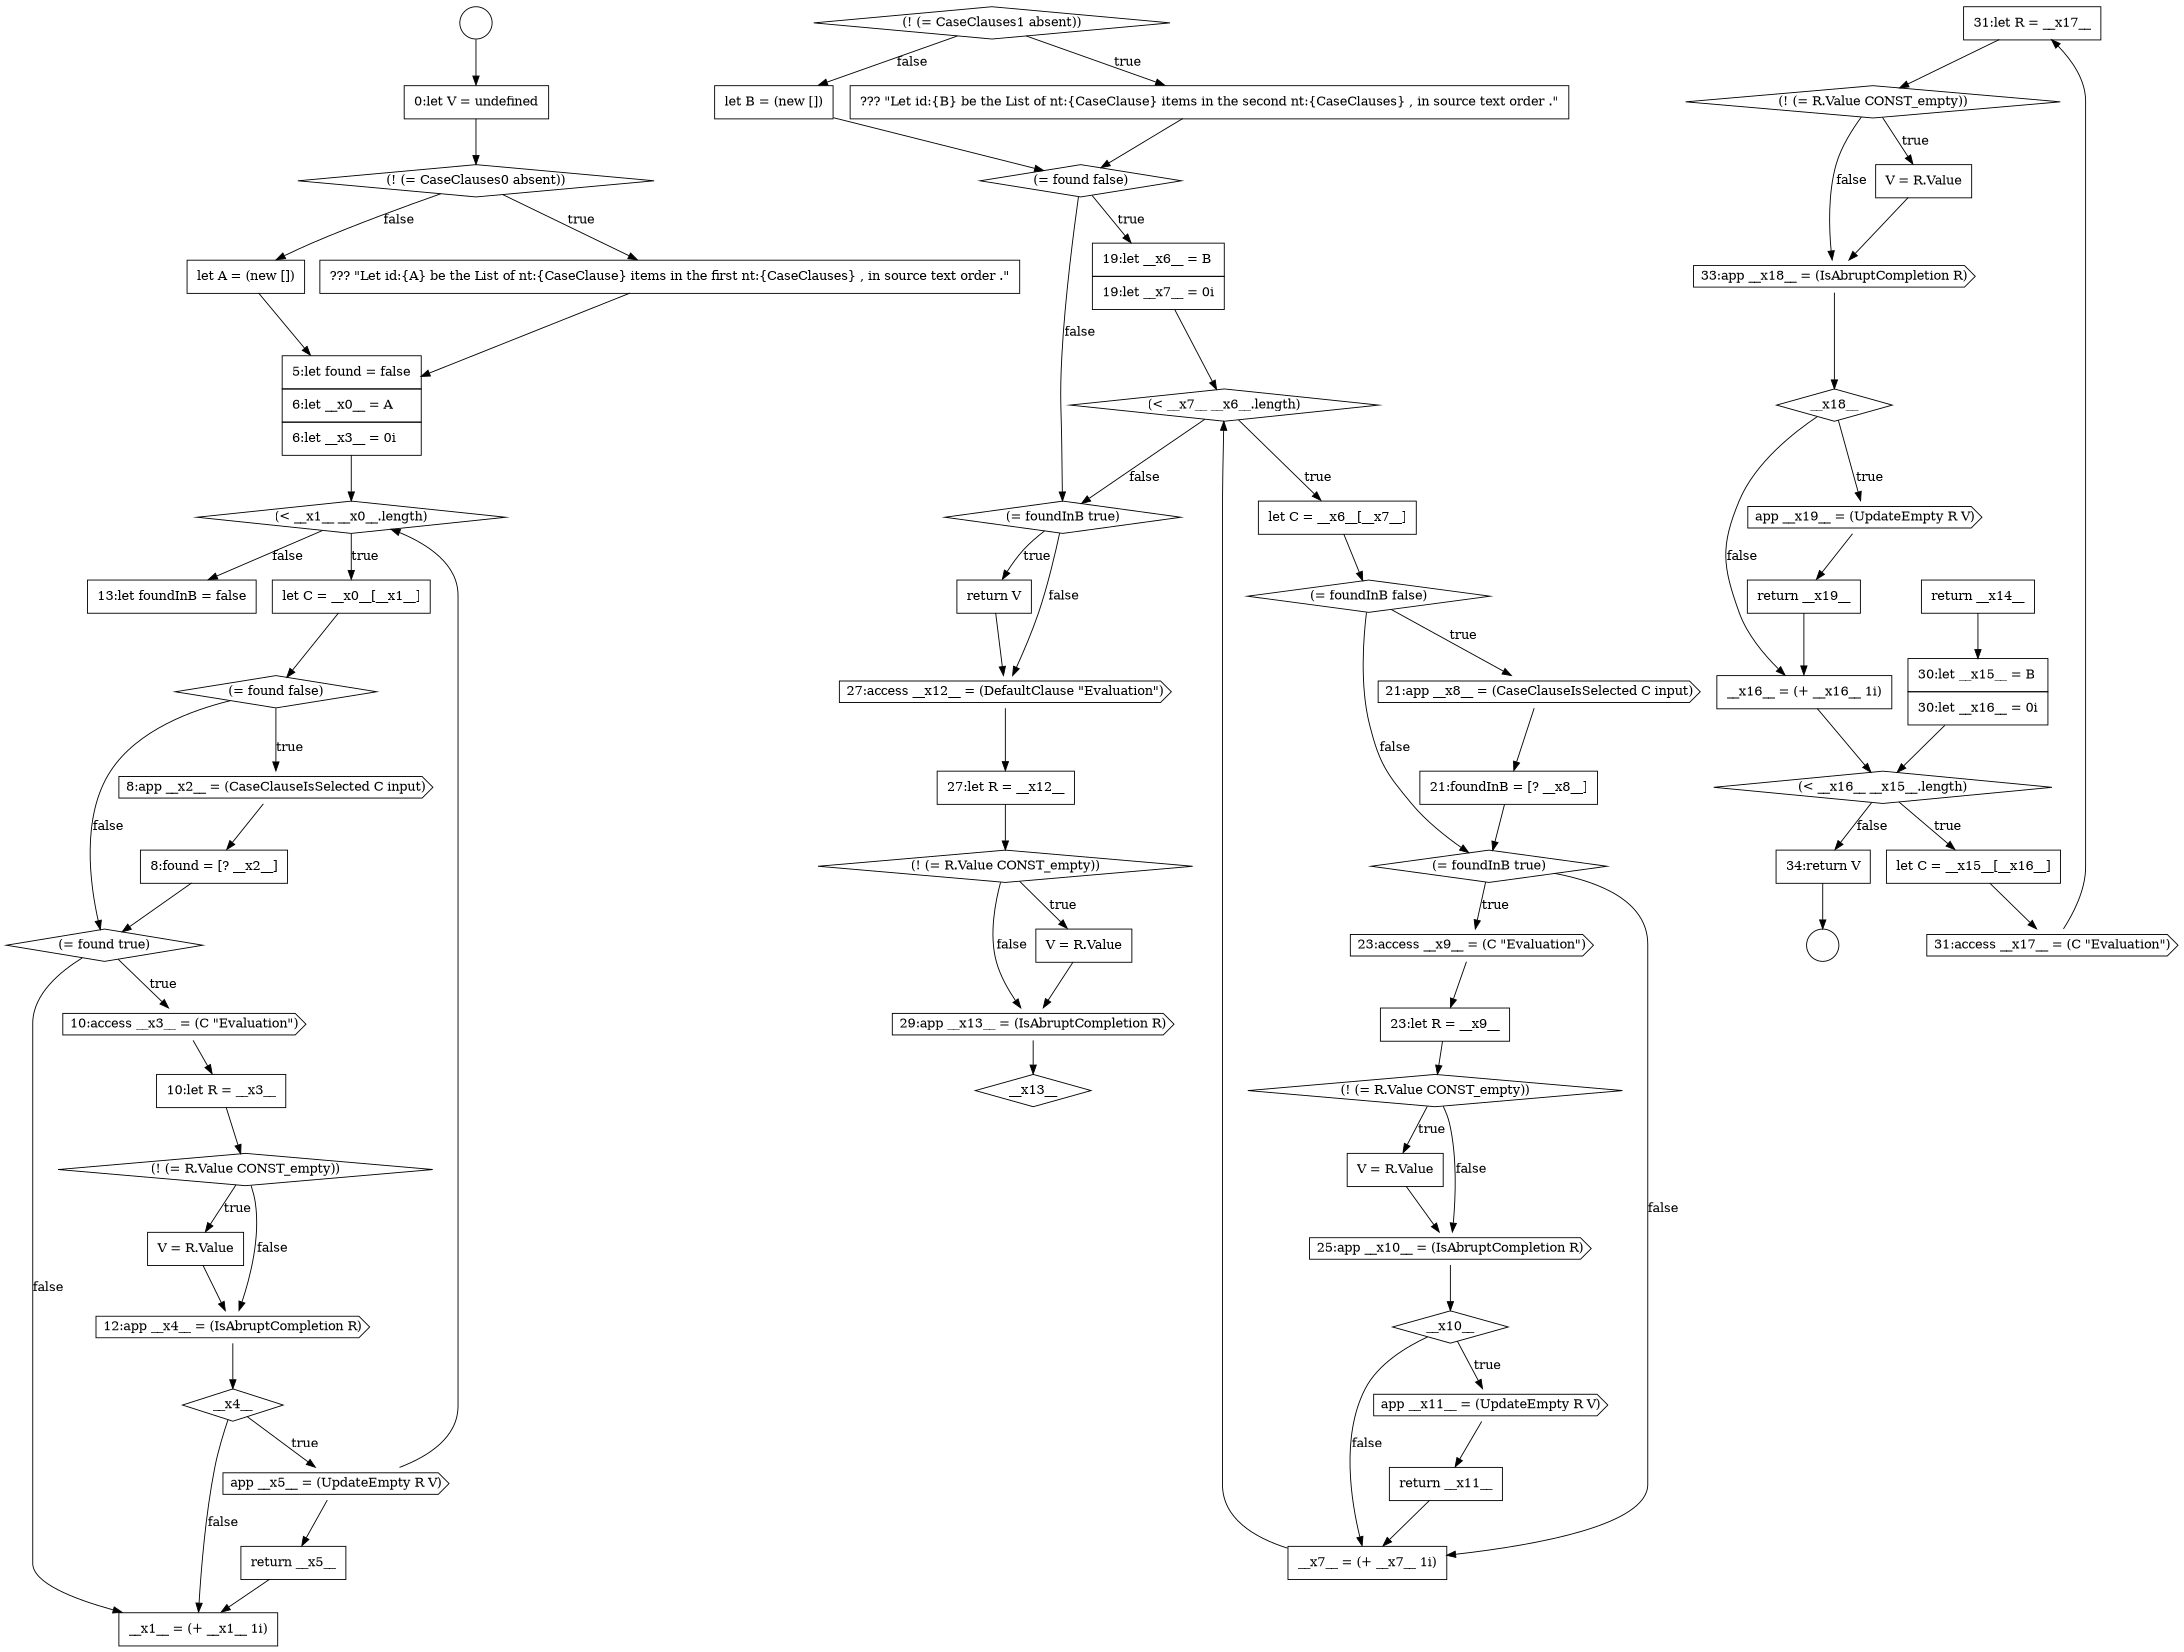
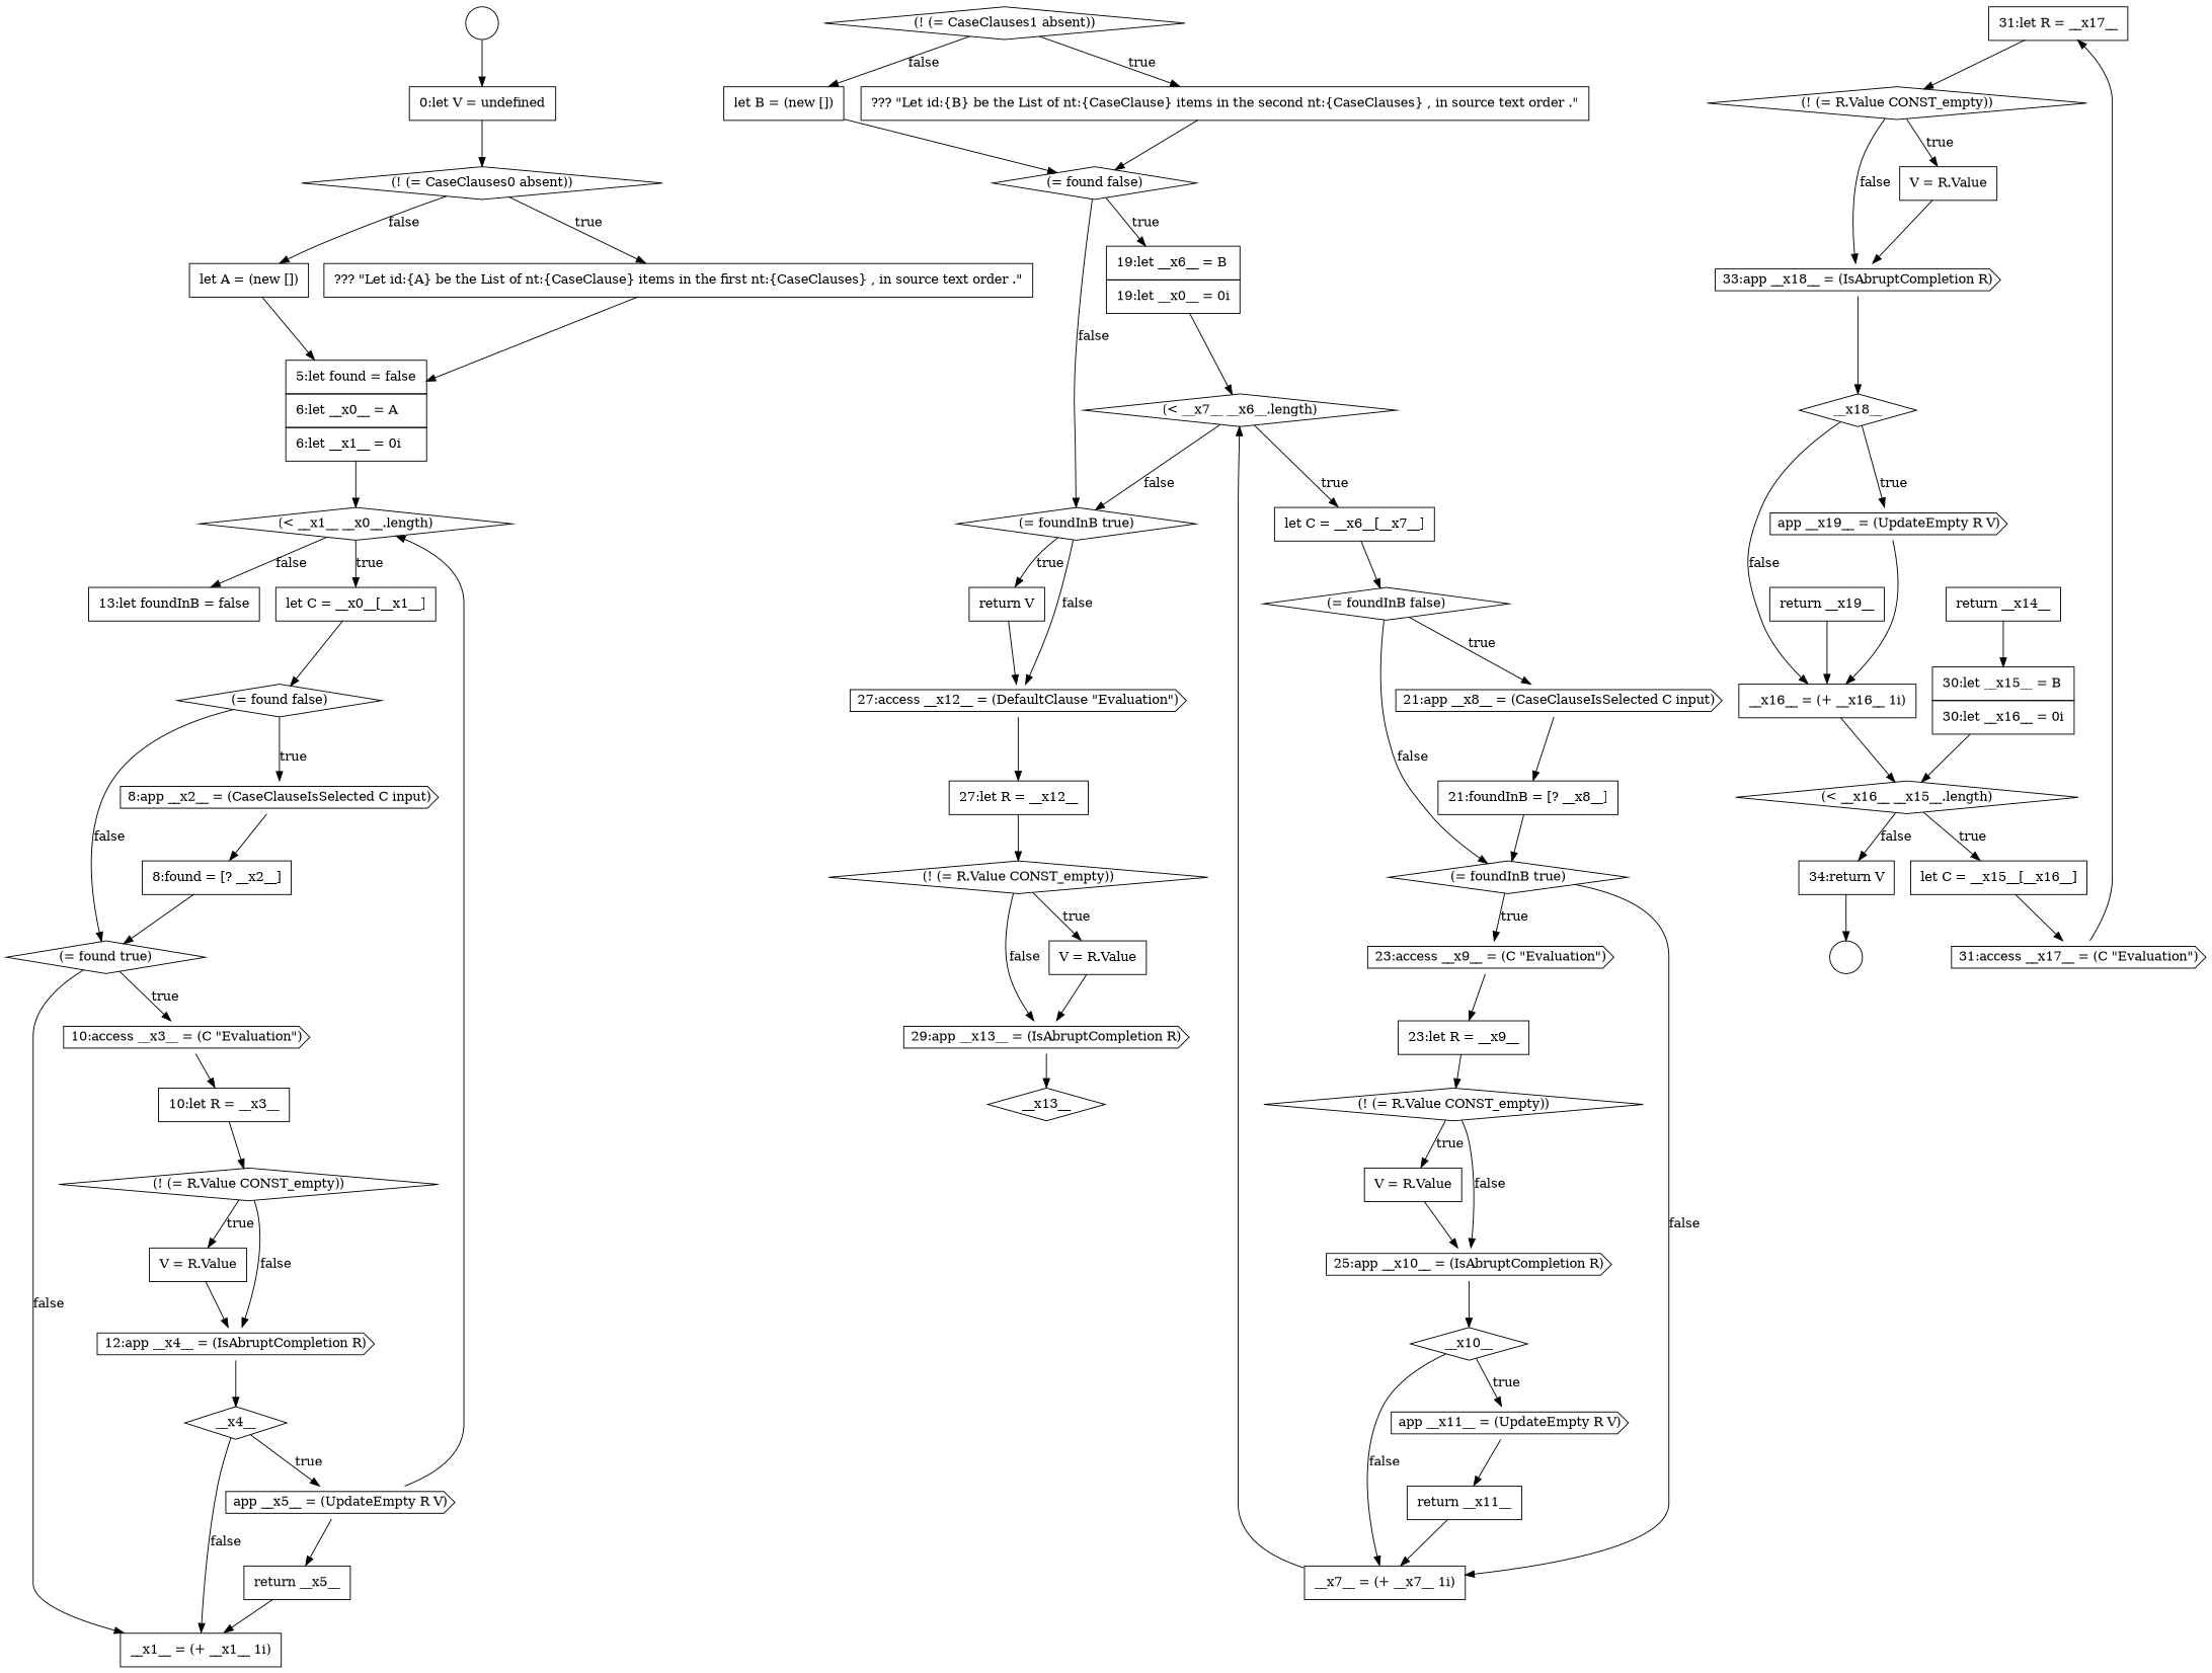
  digraph {
    node [color=black fillcolor=white shape=none style=filled]
    edge [color=black]
-   n1 [label=<<font color="black">     <table border="0" cellborder="1" cellspacing="0" cellpadding="10">       <tr><td align="left">5:let found = false</td></tr>       <tr><td align="left">6:let __x0__ = A</td></tr>       <tr><td align="left">6:let __x3__ = 0i</td></tr>     </table>   </font>> margin=0]
+   n1 [label=<<font color="black">     <table border="0" cellborder="1" cellspacing="0" cellpadding="10">       <tr><td align="left">5:let found = false</td></tr>       <tr><td align="left">6:let __x0__ = A</td></tr>       <tr><td align="left">6:let __x1__ = 0i</td></tr>     </table>   </font>> margin=0]
    n2 [label=<<font color="black">(&lt; __x1__ __x0__.length)</font>> shape=diamond]
    n3 [label=<<font color="black">     <table border="0" cellborder="1" cellspacing="0" cellpadding="10">       <tr><td align="left">13:let foundInB = false</td></tr>     </table>   </font>> margin=0]
    n4 [label=<<font color="black">     <table border="0" cellborder="1" cellspacing="0" cellpadding="10">       <tr><td align="left">let C = __x0__[__x1__]</td></tr>     </table>   </font>> margin=0]
    n5 [label=<<font color="black">     <table border="0" cellborder="1" cellspacing="0" cellpadding="10">       <tr><td align="left">__x1__ = (+ __x1__ 1i)</td></tr>     </table>   </font>> margin=0]
    n6 [label=<<font color="black">29:app __x13__ = (IsAbruptCompletion R)</font>> shape=cds]
    n7 [label=<<font color="black">__x13__</font>> shape=diamond]
    n8 [label=<<font color="black">     <table border="0" cellborder="1" cellspacing="0" cellpadding="10">       <tr><td align="left">27:let R = __x12__</td></tr>     </table>   </font>> margin=0]
    n9 [label=<<font color="black">(! (= R.Value CONST_empty))</font>> shape=diamond]
    n10 [label=<<font color="black">     <table border="0" cellborder="1" cellspacing="0" cellpadding="10">       <tr><td align="left">V = R.Value</td></tr>     </table>   </font>> margin=0]
    n11 [label=<<font color="black">     <table border="0" cellborder="1" cellspacing="0" cellpadding="10">       <tr><td align="left">23:let R = __x9__</td></tr>     </table>   </font>> margin=0]
    n12 [label=<<font color="black">(! (= R.Value CONST_empty))</font>> shape=diamond]
    n13 [label=<<font color="black">     <table border="0" cellborder="1" cellspacing="0" cellpadding="10">       <tr><td align="left">V = R.Value</td></tr>     </table>   </font>> margin=0]
    n14 [label=<<font color="black">25:app __x10__ = (IsAbruptCompletion R)</font>> shape=cds]
    n15 [label=<<font color="black">(= foundInB false)</font>> shape=diamond]
    n16 [label=<<font color="black">(= foundInB true)</font>> shape=diamond]
    n17 [label=<<font color="black">21:app __x8__ = (CaseClauseIsSelected C input)</font>> shape=cds]
    n18 [label=<<font color="black">23:access __x9__ = (C &quot;Evaluation&quot;)</font>> shape=cds]
    n19 [label=<<font color="black">     <table border="0" cellborder="1" cellspacing="0" cellpadding="10">       <tr><td align="left">__x7__ = (+ __x7__ 1i)</td></tr>     </table>   </font>> margin=0]
    n20 [label=<<font color="black">     <table border="0" cellborder="1" cellspacing="0" cellpadding="10">       <tr><td align="left">21:foundInB = [? __x8__]</td></tr>     </table>   </font>> margin=0]
    n21 [label=<<font color="black">10:access __x3__ = (C &quot;Evaluation&quot;)</font>> shape=cds]
    n22 [label=<<font color="black">     <table border="0" cellborder="1" cellspacing="0" cellpadding="10">       <tr><td align="left">10:let R = __x3__</td></tr>     </table>   </font>> margin=0]
    n23 [label=<<font color="black">(! (= R.Value CONST_empty))</font>> shape=diamond]
    n24 [label=<<font color="black">     <table border="0" cellborder="1" cellspacing="0" cellpadding="10">       <tr><td align="left">let B = (new [])</td></tr>     </table>   </font>> margin=0]
    n25 [label=<<font color="black">(= found false)</font>> shape=diamond]
    n26 [label=<<font color="black">(= foundInB true)</font>> shape=diamond]
-   n27 [label=<<font color="black">     <table border="0" cellborder="1" cellspacing="0" cellpadding="10">       <tr><td align="left">19:let __x6__ = B</td></tr>       <tr><td align="left">19:let __x7__ = 0i</td></tr>     </table>   </font>> margin=0]
+   n27 [label=<<font color="black">     <table border="0" cellborder="1" cellspacing="0" cellpadding="10">       <tr><td align="left">19:let __x6__ = B</td></tr>       <tr><td align="left">19:let __x0__ = 0i</td></tr>     </table>   </font>> margin=0]
    n28 [label=<<font color="black">     <table border="0" cellborder="1" cellspacing="0" cellpadding="10">       <tr><td align="left">let A = (new [])</td></tr>     </table>   </font>> margin=0]
    n29 [label=<<font color="black">     <table border="0" cellborder="1" cellspacing="0" cellpadding="10">       <tr><td align="left">31:let R = __x17__</td></tr>     </table>   </font>> margin=0]
    n30 [label=<<font color="black">(! (= R.Value CONST_empty))</font>> shape=diamond]
    n31 [label=<<font color="black">33:app __x18__ = (IsAbruptCompletion R)</font>> shape=cds]
    n32 [label=<<font color="black">     <table border="0" cellborder="1" cellspacing="0" cellpadding="10">       <tr><td align="left">V = R.Value</td></tr>     </table>   </font>> margin=0]
    n33 [label=<<font color="black">     <table border="0" cellborder="1" cellspacing="0" cellpadding="10">       <tr><td align="left">return __x14__</td></tr>     </table>   </font>> margin=0]
    n34 [label=<<font color="black">     <table border="0" cellborder="1" cellspacing="0" cellpadding="10">       <tr><td align="left">30:let __x15__ = B</td></tr>       <tr><td align="left">30:let __x16__ = 0i</td></tr>     </table>   </font>> margin=0]
    n35 [label=<<font color="black">(&lt; __x16__ __x15__.length)</font>> shape=diamond]
    n36 [label=<<font color="black">     <table border="0" cellborder="1" cellspacing="0" cellpadding="10">       <tr><td align="left">let C = __x6__[__x7__]</td></tr>     </table>   </font>> margin=0]
    n37 [label=<<font color="black">(= found true)</font>> shape=diamond]
    n38 [label=<<font color="black">__x18__</font>> shape=diamond]
    n39 [label=<<font color="black">     <table border="0" cellborder="1" cellspacing="0" cellpadding="10">       <tr><td align="left">__x16__ = (+ __x16__ 1i)</td></tr>     </table>   </font>> margin=0]
    n40 [label=<<font color="black">app __x19__ = (UpdateEmpty R V)</font>> shape=cds]
    n41 [label=<<font color="black">     <table border="0" cellborder="1" cellspacing="0" cellpadding="10">       <tr><td align="left">return __x19__</td></tr>     </table>   </font>> margin=0]
    n42 [label=<<font color="black">     <table border="0" cellborder="1" cellspacing="0" cellpadding="10">       <tr><td align="left">V = R.Value</td></tr>     </table>   </font>> margin=0]
    n43 [label=<<font color="black">12:app __x4__ = (IsAbruptCompletion R)</font>> shape=cds]
    n44 [label=<<font color="black">__x4__</font>> shape=diamond]
    n45 [label=<<font color="black">     <table border="0" cellborder="1" cellspacing="0" cellpadding="10">       <tr><td align="left">return V</td></tr>     </table>   </font>> margin=0]
    n46 [label=<<font color="black">27:access __x12__ = (DefaultClause &quot;Evaluation&quot;)</font>> shape=cds]
    n47 [label=<<font color="black">     <table border="0" cellborder="1" cellspacing="0" cellpadding="10">       <tr><td align="left">return __x5__</td></tr>     </table>   </font>> margin=0]
    n48 [label=<<font color="black">__x10__</font>> shape=diamond]
    n49 [label=<<font color="black">     <table border="0" cellborder="1" cellspacing="0" cellpadding="10">       <tr><td align="left">8:found = [? __x2__]</td></tr>     </table>   </font>> margin=0]
    n50 [label=" " shape=circle]
    n51 [label=<<font color="black">     <table border="0" cellborder="1" cellspacing="0" cellpadding="10">       <tr><td align="left">34:return V</td></tr>     </table>   </font>> margin=0]
    n52 [label=<<font color="black">     <table border="0" cellborder="1" cellspacing="0" cellpadding="10">       <tr><td align="left">let C = __x15__[__x16__]</td></tr>     </table>   </font>> margin=0]
    n53 [label=<<font color="black">(&lt; __x7__ __x6__.length)</font>> shape=diamond]
    n54 [label=" " shape=circle]
    n55 [label=<<font color="black">     <table border="0" cellborder="1" cellspacing="0" cellpadding="10">       <tr><td align="left">0:let V = undefined</td></tr>     </table>   </font>> margin=0]
    n56 [label=<<font color="black">(! (= CaseClauses0 absent))</font>> shape=diamond]
    n57 [label=<<font color="black">app __x11__ = (UpdateEmpty R V)</font>> shape=cds]
    n58 [label=<<font color="black">31:access __x17__ = (C &quot;Evaluation&quot;)</font>> shape=cds]
    n59 [label=<<font color="black">(! (= CaseClauses1 absent))</font>> shape=diamond]
    n60 [label=<<font color="black">     <table border="0" cellborder="1" cellspacing="0" cellpadding="10">       <tr><td align="left">??? &quot;Let id:{B} be the List of nt:{CaseClause} items in the second nt:{CaseClauses} , in source text order .&quot;</td></tr>     </table>   </font>> margin=0]
    n61 [label=<<font color="black">     <table border="0" cellborder="1" cellspacing="0" cellpadding="10">       <tr><td align="left">??? &quot;Let id:{A} be the List of nt:{CaseClause} items in the first nt:{CaseClauses} , in source text order .&quot;</td></tr>     </table>   </font>> margin=0]
    n62 [label=<<font color="black">(= found false)</font>> shape=diamond]
    n63 [label=<<font color="black">app __x5__ = (UpdateEmpty R V)</font>> shape=cds]
    n64 [label=<<font color="black">8:app __x2__ = (CaseClauseIsSelected C input)</font>> shape=cds]
    n65 [label=<<font color="black">     <table border="0" cellborder="1" cellspacing="0" cellpadding="10">       <tr><td align="left">return __x11__</td></tr>     </table>   </font>> margin=0]
    n1 -> n2
    n2 -> n3 [label=<<font color="black">false</font>>]
    n2 -> n4 [label=<<font color="black">true</font>>]
    n4 -> n62
    n6 -> n7
    n8 -> n9
    n9 -> n6 [label=<<font color="black">false</font>>]
    n9 -> n10 [label=<<font color="black">true</font>>]
    n10 -> n6
    n11 -> n12
    n12 -> n13 [label=<<font color="black">true</font>>]
    n12 -> n14 [label=<<font color="black">false</font>>]
    n13 -> n14
    n14 -> n48
    n15 -> n16 [label=<<font color="black">false</font>>]
    n15 -> n17 [label=<<font color="black">true</font>>]
    n16 -> n18 [label=<<font color="black">true</font>>]
    n16 -> n19 [label=<<font color="black">false</font>>]
    n17 -> n20
    n18 -> n11
    n19 -> n53
    n20 -> n16
    n21 -> n22
    n22 -> n23
    n23 -> n42 [label=<<font color="black">true</font>>]
    n23 -> n43 [label=<<font color="black">false</font>>]
    n24 -> n25
    n25 -> n26 [label=<<font color="black">false</font>>]
    n25 -> n27 [label=<<font color="black">true</font>>]
    n26 -> n45 [label=<<font color="black">true</font>>]
    n26 -> n46 [label=<<font color="black">false</font>>]
    n27 -> n53
    n28 -> n1
    n29 -> n30
    n30 -> n31 [label=<<font color="black">false</font>>]
    n30 -> n32 [label=<<font color="black">true</font>>]
    n31 -> n38
    n32 -> n31
    n33 -> n34
    n34 -> n35
    n35 -> n51 [label=<<font color="black">false</font>>]
    n35 -> n52 [label=<<font color="black">true</font>>]
    n36 -> n15
    n37 -> n5 [label=<<font color="black">false</font>>]
    n37 -> n21 [label=<<font color="black">true</font>>]
    n38 -> n39 [label=<<font color="black">false</font>>]
    n38 -> n40 [label=<<font color="black">true</font>>]
    n39 -> n35
-   n40 -> n41
+   n40 -> n39
    n41 -> n39
    n42 -> n43
    n43 -> n44
    n44 -> n5 [label=<<font color="black">false</font>>]
    n44 -> n63 [label=<<font color="black">true</font>>]
    n45 -> n46
    n46 -> n8
    n47 -> n5
    n48 -> n19 [label=<<font color="black">false</font>>]
    n48 -> n57 [label=<<font color="black">true</font>>]
    n49 -> n37
    n51 -> n50
    n52 -> n58
    n53 -> n26 [label=<<font color="black">false</font>>]
    n53 -> n36 [label=<<font color="black">true</font>>]
    n54 -> n55
    n55 -> n56
    n56 -> n28 [label=<<font color="black">false</font>>]
    n56 -> n61 [label=<<font color="black">true</font>>]
    n57 -> n65
    n58 -> n29
    n59 -> n24 [label=<<font color="black">false</font>>]
    n59 -> n60 [label=<<font color="black">true</font>>]
    n60 -> n25
    n61 -> n1
    n62 -> n37 [label=<<font color="black">false</font>>]
    n62 -> n64 [label=<<font color="black">true</font>>]
    n63 -> n2
    n63 -> n47
    n64 -> n49
    n65 -> n19
  }
